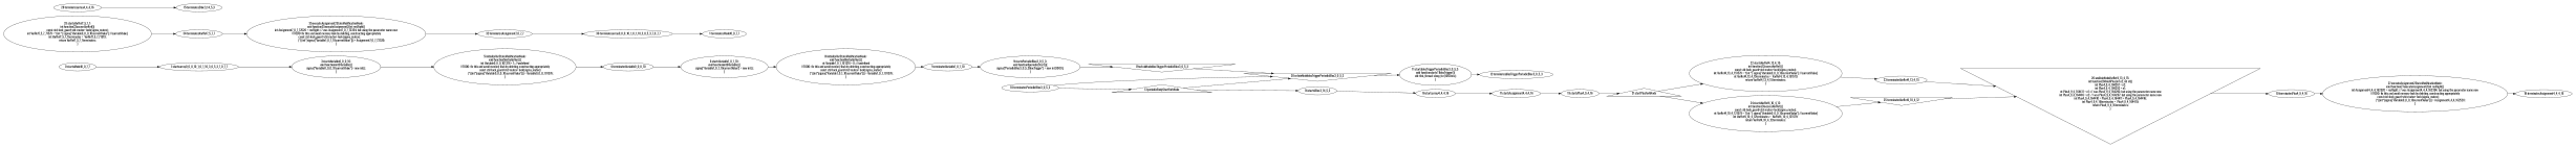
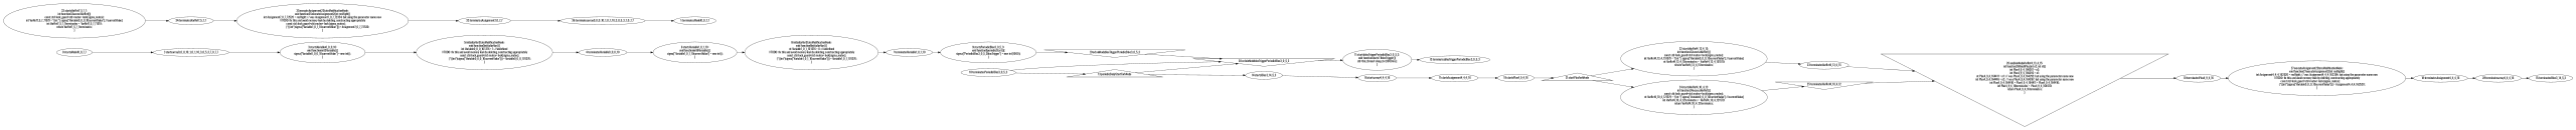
  digraph {
    fontname=Oswald
    rankdir=LR
    node [fontname=Oswald shape=ellipse]
    edge [fontname=Oswald]
    n1 [label="0:startsModel0_0_7_7"]
    n2 [label="2:startsarray0_0_0_10_1_0_1_10_3_0_5_3_7_0_7_7"]
    n3 [label="3:startsVariable0_0_0_10:\nvoid functioninit3Variable(){\nsigma[\"Variable0_0_0_10currentValue\"] = new int();\n}"]
    n4 [label="1:terminatesModel0_0_7_7"]
    n5 [label="5:initializeVarStateModificationNode:\nvoid function5initializeVar(){\nint Variable0_0_0_101376 = 1; //undefined\n//TODO: fix this and avoid memory leak by deleting, constructing appropriately\n                const std::lock_guard<std::mutex> lock(sigma_mutex);\n                (*((int*)sigma[\"Variable0_0_0_10currentValue\"])) = Variable0_0_0_101376;\n}"]
    n6 [label="4:terminatesVariable0_0_0_10"]
    n7 [label="6:startsVariable1_0_1_10:\nvoid functioninit6Variable(){\nsigma[\"Variable1_0_1_10currentValue\"] = new int();\n}"]
    n8 [label="8:initializeVarStateModificationNode:\nvoid function8initializeVar(){\nint Variable1_0_1_101376 = 0; //undefined\n//TODO: fix this and avoid memory leak by deleting, constructing appropriately\n                const std::lock_guard<std::mutex> lock(sigma_mutex);\n                (*((int*)sigma[\"Variable1_0_1_10currentValue\"])) = Variable1_0_1_101376;\n}"]
    n9 [label="7:terminatesVariable1_0_1_10"]
    n10 [label="9:startsPeriodicBloc3_0_5_3:\nvoid function9periodicStart(){\nsigma[\"PeriodicBloc3_0_5_3blocTrigger\"] = new int(1000);\n}"]
    n11 [label="29:orJoinNodeblocTriggerPeriodicBloc3_0_5_3" shape=invtriangle]
    n12 [label="30:orJoinNodeblocTriggerPeriodicBloc3_0_5_3" shape=invtriangle]
    n13 [label="10:terminatesPeriodicBloc3_0_5_3"]
    n14 [label="13:periodicBodyStartForkNode" shape=triangle]
    n15 [label="14:startsBloc3_14_5_3"]
    n16 [label="11:startsblocTriggerPeriodicBloc3_0_5_3:\nvoid functionstarts11blocTrigger(){\nstd::this_thread::sleep_for(1000ms);\n}"]
    n17 [label="12:terminatesblocTriggerPeriodicBloc3_0_5_3"]
    n18 [label="16:startsarray4_4_4_16"]
    n19 [label="17:startsAssignment4_4_4_16"]
    n20 [label="15:terminatesBloc3_14_5_3"]
    n21 [label="19:startsPlus4_9_4_16"]
    n22 [label="21:startPlusForkNode" shape=triangle]
    n23 [label="18:terminatesAssignment4_4_4_16"]
    n24 [label="28:terminatesarray4_4_4_16"]
    n25 [label="22:startsVarRef4_13_4_15:\nint function22accessVarRef(){\nconst std::lock_guard<std::mutex> lock(sigma_mutex);\nint VarRef4_13_4_151579 = *(int *) sigma[\"Variable0_0_0_10currentValue\"];//currentValue}\nint VarRef4_13_4_15terminates =  VarRef4_13_4_151579;\nreturn VarRef4_13_4_15terminates;\n}"]
    n26 [label="24:startsVarRef4_10_4_12:\nint function24accessVarRef(){\nconst std::lock_guard<std::mutex> lock(sigma_mutex);\nint VarRef4_10_4_121579 = *(int *) sigma[\"Variable0_0_0_10currentValue\"];//currentValue}\nint VarRef4_10_4_12terminates =  VarRef4_10_4_121579;\nreturn VarRef4_10_4_12terminates;\n}"]
    n27 [label="20:terminatesPlus4_9_4_16"]
    n28 [label="27:executeAssignment2StateModificationNode:\nvoid function27executeAssignment2(int resRight){\nint Assignment4_4_4_162520 = resRight; // was Assignment4_4_4_162354; but using the parameter name now\n//TODO: fix this and avoid memory leak by deleting, constructing appropriately\n                const std::lock_guard<std::mutex> lock(sigma_mutex);                                    \n                (*((int*)sigma[\"Variable0_0_0_10currentValue\"])) = Assignment4_4_4_162520;\n}"]
    n29 [label="23:terminatesVarRef4_13_4_15"]
    n30 [label="25:terminatesVarRef4_10_4_12" shape=invtriangle]
    n31 [label="26:andJoinNodeVarRef4_13_4_15:\nint function26finishPlus(int n2, int n1){\nint Plus4_9_4_164267 = n2;\nint Plus4_9_4_164292 = n1;\nint Plus4_9_4_164411 = n1; // was Plus4_9_4_164292; but using the parameter name now\nint Plus4_9_4_164416 = n2; // was Plus4_9_4_164267; but using the parameter name now\nint Plus4_9_4_164410 = Plus4_9_4_164411 + Plus4_9_4_164416;\nint Plus4_9_4_16terminates =  Plus4_9_4_164410;\nreturn Plus4_9_4_16terminates;\n}" shape=invtriangle]
    n32 [label="33:startsVarRef7_5_7_7:\nint function33accessVarRef(){\nconst std::lock_guard<std::mutex> lock(sigma_mutex);\nint VarRef7_5_7_71579 = *(int *) sigma[\"Variable0_0_0_10currentValue\"];//currentValue}\nint VarRef7_5_7_7terminates =  VarRef7_5_7_71579;\nreturn VarRef7_5_7_7terminates;\n}"]
    n33 [label="34:terminatesVarRef7_5_7_7"]
    n34 [label="32:terminatesAssignment7_0_7_7"]
    n35 [label="36:terminatesarray0_0_0_10_1_0_1_10_3_0_5_3_7_0_7_7"]
    n36 [label="35:executeAssignment2StateModificationNode:\nvoid function35executeAssignment2(int resRight){\nint Assignment7_0_7_72520 = resRight; // was Assignment7_0_7_72354; but using the parameter name now\n//TODO: fix this and avoid memory leak by deleting, constructing appropriately\n                const std::lock_guard<std::mutex> lock(sigma_mutex);                                    \n                (*((int*)sigma[\"Variable1_0_1_10currentValue\"])) = Assignment7_0_7_72520;\n}"]
    n1 -> n2
    n2 -> n3
    n3 -> n5
    n5 -> n6
    n6 -> n7
    n7 -> n8
    n8 -> n9
    n9 -> n10
    n10 -> n11
    n11 -> n12
    n12 -> n16
    n13 -> n12
    n13 -> n14
    n14 -> n12
    n14 -> n15
    n15 -> n18
    n16 -> n17
    n18 -> n19
    n19 -> n21
    n21 -> n22
    n22 -> n25
    n22 -> n26
+   n23 -> n24
    n24 -> n20
    n25 -> n29
    n26 -> n30
    n27 -> n28
    n28 -> n23
    n29 -> n31
    n30 -> n31
    n31 -> n27
    n32 -> n33
    n33 -> n36
    n34 -> n35
    n35 -> n4
    n36 -> n34
  }
